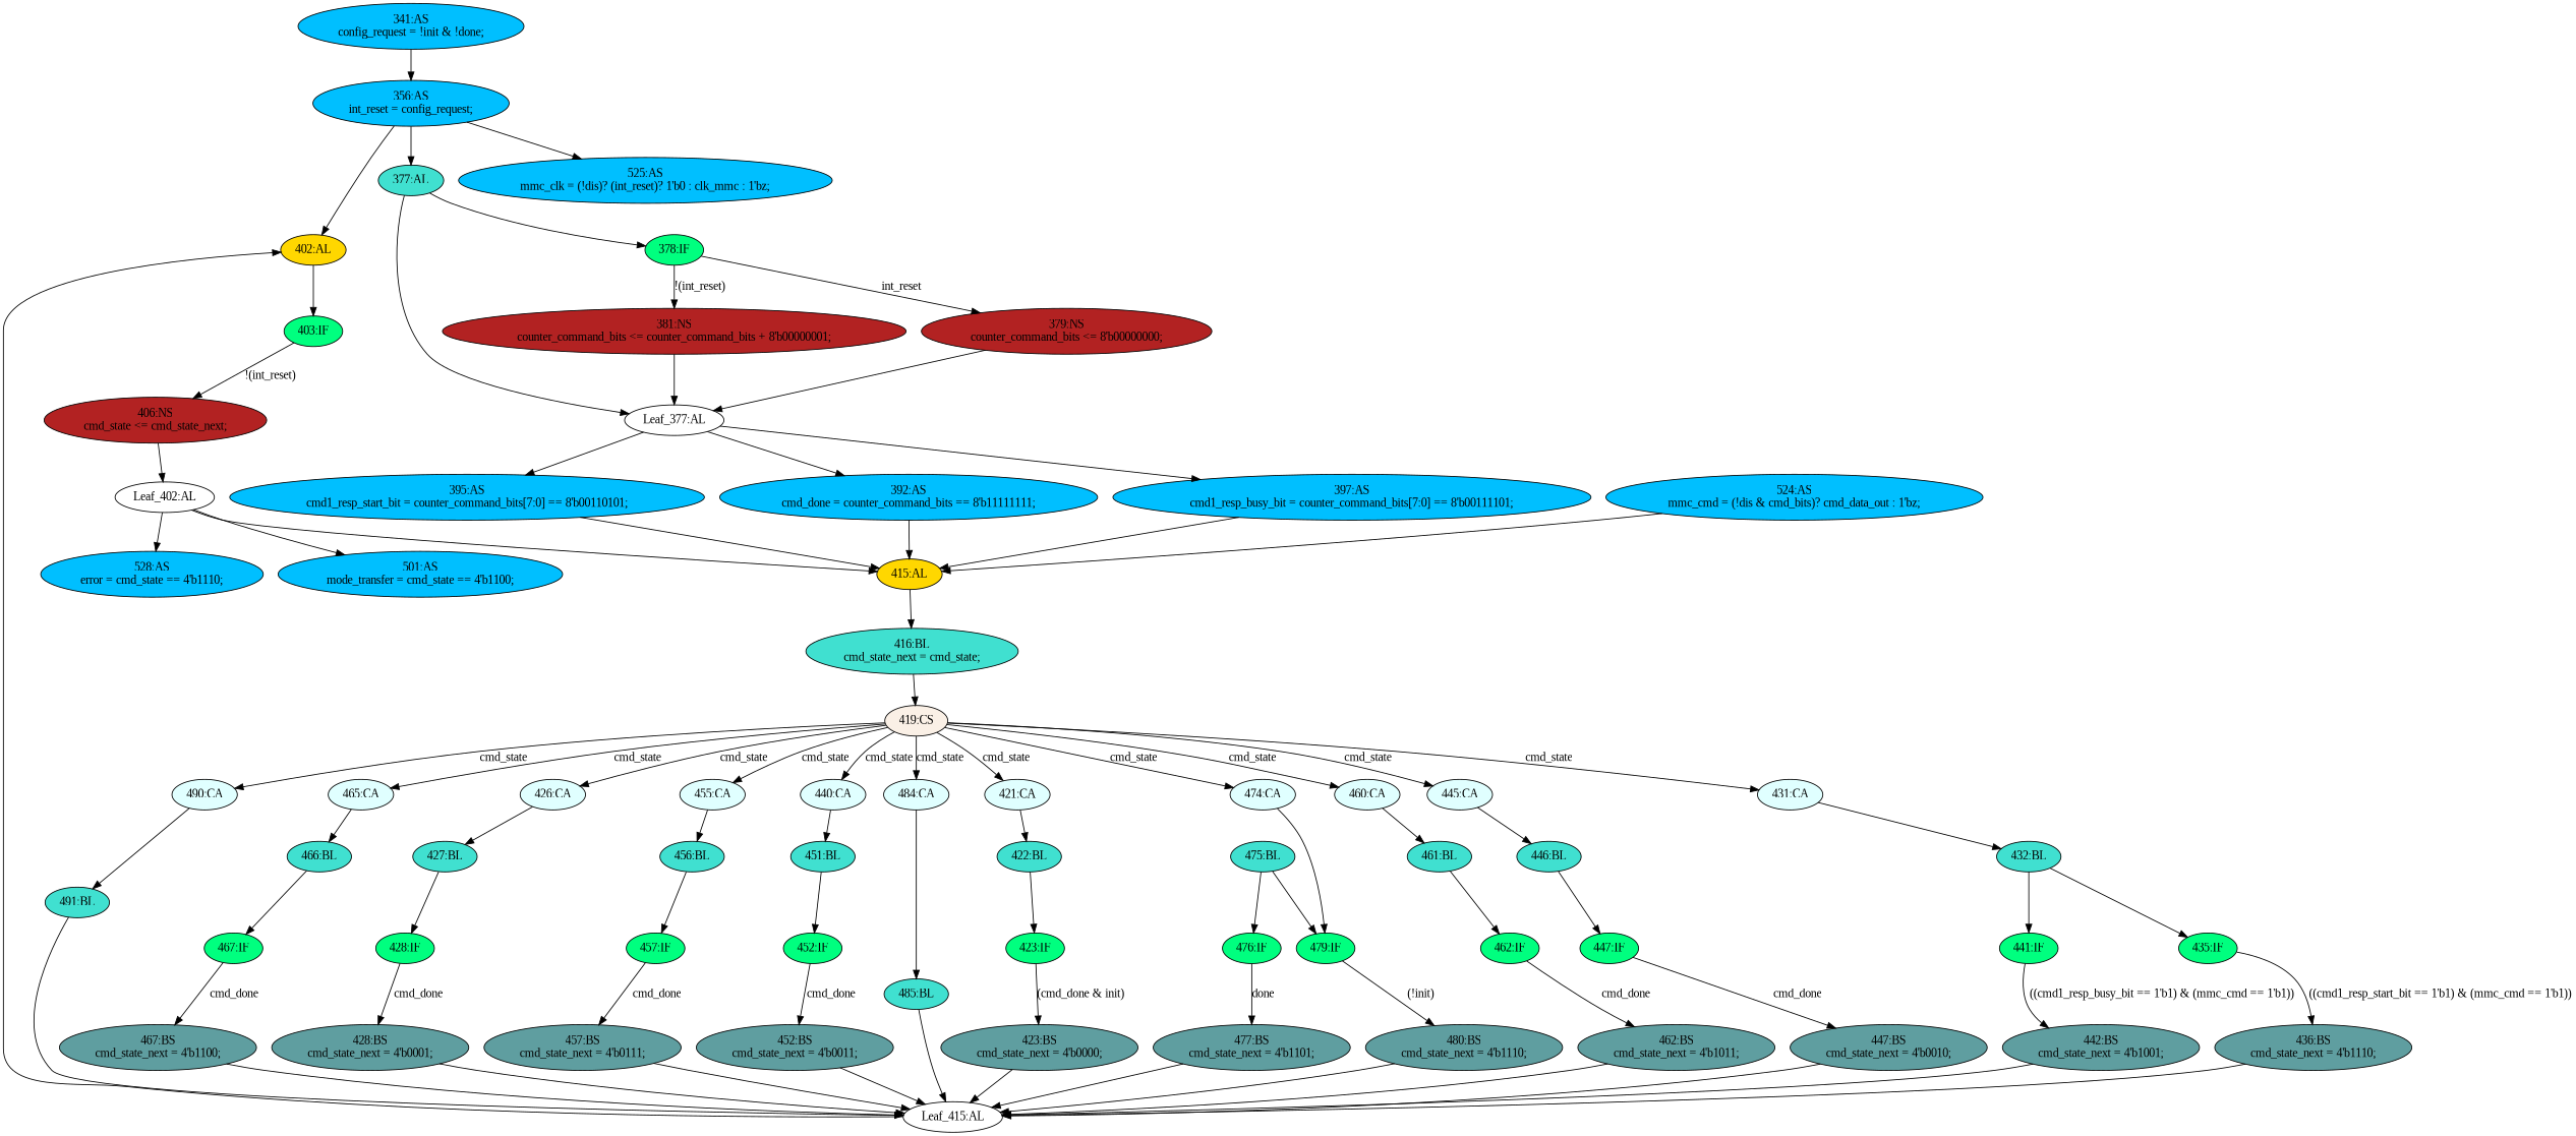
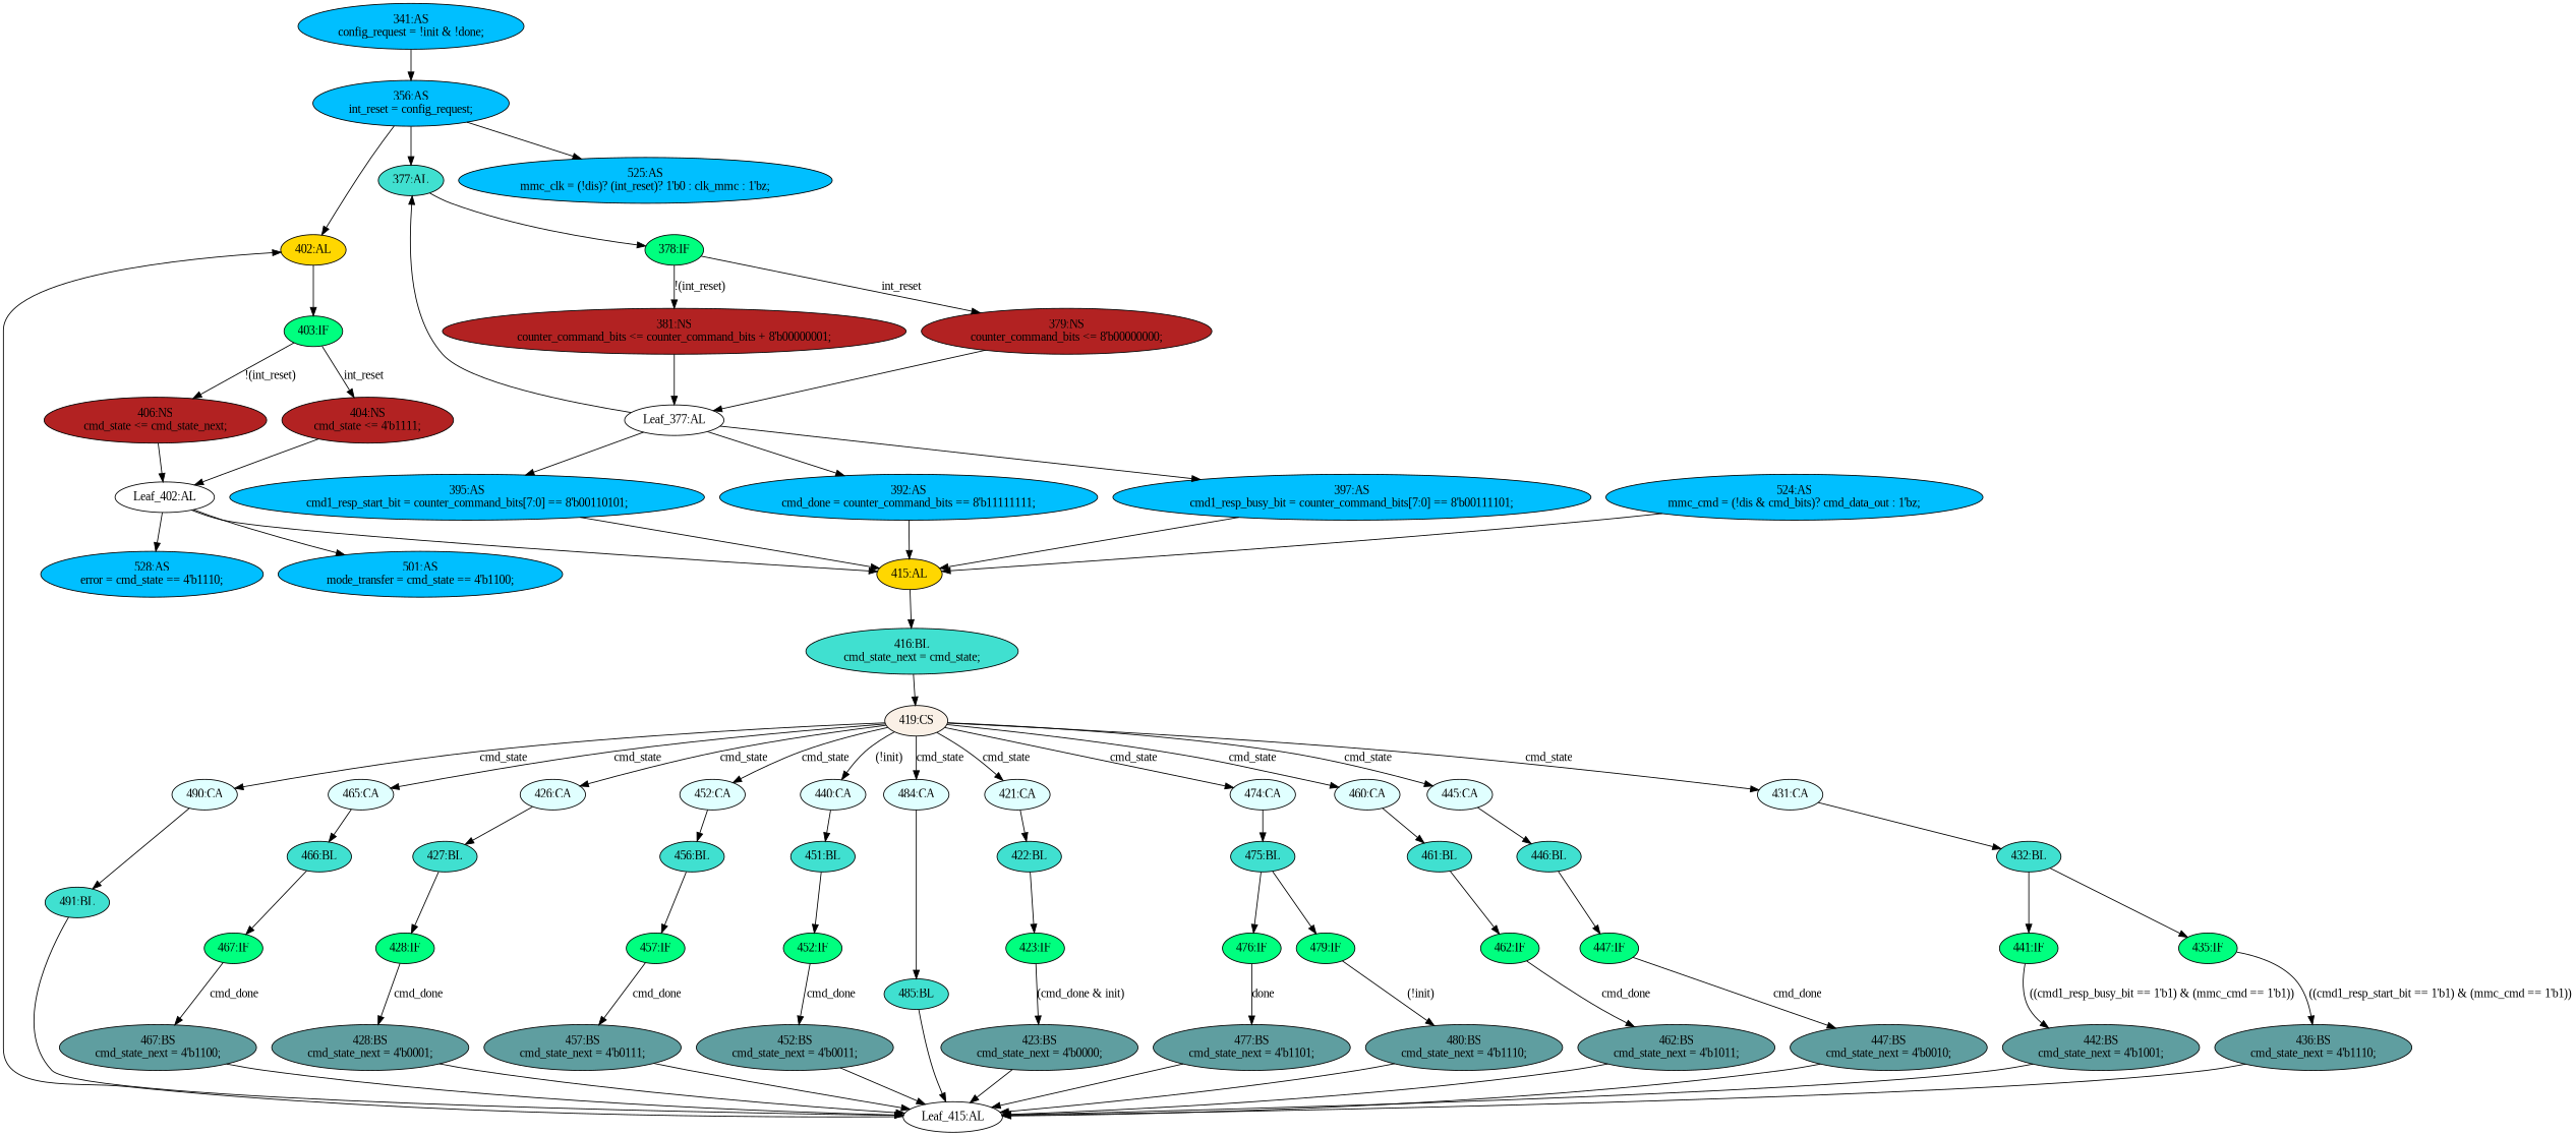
  strict digraph {
    fontname="Liberation Serif"
    node [fillcolor=turquoise fontname="Liberation Serif" statements="[]" style=filled typ=IfStatement]
    edge [fontname="Liberation Serif" cond="[]" lineno=None]
    n1 [ast="<pyverilog.vparser.ast.Assign object at 0x7f1146a5dbd0>" def_var="['config_request']" fillcolor=deepskyblue label="341:AS\nconfig_request = !init & !done;" typ=Assign use_var="['init', 'done']"]
    n2 [ast="<pyverilog.vparser.ast.Assign object at 0x7f1146a5ded0>" def_var="['int_reset']" fillcolor=deepskyblue label="356:AS\nint_reset = config_request;" typ=Assign use_var="['config_request']"]
    n3 [ast="<pyverilog.vparser.ast.Always object at 0x7f114661c950>" clk_sens=False fillcolor=gold label="402:AL" sens="['clk_mmc', 'int_reset']" typ=Always use_var="['cmd_state_next', 'int_reset']"]
    n4 [ast="<pyverilog.vparser.ast.Always object at 0x7f1146609750>" clk_sens=False label="377:AL" sens="['clk_mmc', 'int_reset']" typ=Always use_var="['counter_command_bits', 'int_reset']"]
    n5 [ast="<pyverilog.vparser.ast.Assign object at 0x7f1146646750>" def_var="['mmc_clk']" fillcolor=deepskyblue label="525:AS\nmmc_clk = (!dis)? (int_reset)? 1'b0 : clk_mmc : 1'bz;" typ=Assign use_var="['dis', 'int_reset', 'clk_mmc']"]
    n6 [ast="<pyverilog.vparser.ast.IfStatement object at 0x7f114661ca50>" fillcolor=springgreen label="403:IF"]
    n7 [ast="<pyverilog.vparser.ast.IfStatement object at 0x7f1146609990>" fillcolor=springgreen label="378:IF"]
    n8 [ast="<pyverilog.vparser.ast.NonblockingSubstitution object at 0x7f114661cc50>" fillcolor=firebrick label="406:NS\ncmd_state <= cmd_state_next;" statements="[<pyverilog.vparser.ast.NonblockingSubstitution object at 0x7f114661cc50>]" typ=NonblockingSubstitution]
+   n9 [ast="<pyverilog.vparser.ast.NonblockingSubstitution object at 0x7f114661ca90>" fillcolor=firebrick label="404:NS\ncmd_state <= 4'b1111;" statements="[<pyverilog.vparser.ast.NonblockingSubstitution object at 0x7f114661ca90>]" typ=NonblockingSubstitution]
    n10 [def_var="['cmd_state']" label="Leaf_402:AL" fillcolor="" statements="" style="" typ=""]
    n11 [ast="<pyverilog.vparser.ast.Block object at 0x7f11466413d0>" label="446:BL" typ=Block]
    n12 [ast="<pyverilog.vparser.ast.IfStatement object at 0x7f1146641510>" fillcolor=springgreen label="447:IF"]
    n13 [ast="<pyverilog.vparser.ast.BlockingSubstitution object at 0x7f1146641610>" fillcolor=cadetblue label="447:BS\ncmd_state_next = 4'b0010;" statements="[<pyverilog.vparser.ast.BlockingSubstitution object at 0x7f1146641610>]" typ=BlockingSubstitution]
    n14 [def_var="['cmd_state_next']" label="Leaf_415:AL" fillcolor="" statements="" style="" typ=""]
    n15 [ast="<pyverilog.vparser.ast.Block object at 0x7f1146641cd0>" label="461:BL" typ=Block]
    n16 [ast="<pyverilog.vparser.ast.IfStatement object at 0x7f1146641ed0>" fillcolor=springgreen label="462:IF"]
    n17 [ast="<pyverilog.vparser.ast.BlockingSubstitution object at 0x7f1146641fd0>" fillcolor=cadetblue label="462:BS\ncmd_state_next = 4'b1011;" statements="[<pyverilog.vparser.ast.BlockingSubstitution object at 0x7f1146641fd0>]" typ=BlockingSubstitution]
    n18 [ast="<pyverilog.vparser.ast.Block object at 0x7f1146647050>" label="466:BL" typ=Block]
    n19 [ast="<pyverilog.vparser.ast.IfStatement object at 0x7f1146647250>" fillcolor=springgreen label="467:IF"]
    n20 [ast="<pyverilog.vparser.ast.BlockingSubstitution object at 0x7f1146647350>" fillcolor=cadetblue label="467:BS\ncmd_state_next = 4'b1100;" statements="[<pyverilog.vparser.ast.BlockingSubstitution object at 0x7f1146647350>]" typ=BlockingSubstitution]
    n21 [ast="<pyverilog.vparser.ast.Block object at 0x7f11466479d0>" label="491:BL" typ=Block]
    n22 [ast="<pyverilog.vparser.ast.Case object at 0x7f1146628a90>" fillcolor=lightcyan label="431:CA" typ=Case]
    n23 [ast="<pyverilog.vparser.ast.Block object at 0x7f1146628f90>" label="432:BL" typ=Block]
    n24 [ast="<pyverilog.vparser.ast.IfStatement object at 0x7f1146628dd0>" fillcolor=springgreen label="435:IF"]
    n25 [ast="<pyverilog.vparser.ast.IfStatement object at 0x7f1146641210>" fillcolor=springgreen label="441:IF"]
    n26 [ast="<pyverilog.vparser.ast.BlockingSubstitution object at 0x7f1146628f10>" fillcolor=cadetblue label="436:BS\ncmd_state_next = 4'b1110;" statements="[<pyverilog.vparser.ast.BlockingSubstitution object at 0x7f1146628f10>]" typ=BlockingSubstitution]
    n27 [ast="<pyverilog.vparser.ast.BlockingSubstitution object at 0x7f1146641350>" fillcolor=cadetblue label="442:BS\ncmd_state_next = 4'b1001;" statements="[<pyverilog.vparser.ast.BlockingSubstitution object at 0x7f1146641350>]" typ=BlockingSubstitution]
    n28 [ast="<pyverilog.vparser.ast.Always object at 0x7f1146628150>" clk_sens=False fillcolor=gold label="415:AL" sens="['cmd_state', 'done', 'cmd_done', 'init', 'mmc_cmd', 'cmd1_resp_start_bit', 'cmd1_resp_busy_bit']" typ=Always use_var="['cmd_done', 'cmd1_resp_busy_bit', 'cmd_state', 'init', 'cmd1_resp_start_bit', 'mmc_cmd', 'done']"]
    n29 [ast="<pyverilog.vparser.ast.Block object at 0x7f1146628290>" label="416:BL\ncmd_state_next = cmd_state;" statements="[<pyverilog.vparser.ast.BlockingSubstitution object at 0x7f1146628210>]" typ=Block]
    n30 [ast="<pyverilog.vparser.ast.CaseStatement object at 0x7f11466474d0>" fillcolor=linen label="419:CS" typ=CaseStatement]
    n31 [ast="<pyverilog.vparser.ast.Case object at 0x7f1146647a50>" fillcolor=lightcyan label="490:CA" typ=Case]
    n32 [ast="<pyverilog.vparser.ast.Case object at 0x7f1146647110>" fillcolor=lightcyan label="465:CA" typ=Case]
    n33 [ast="<pyverilog.vparser.ast.Case object at 0x7f11466287d0>" fillcolor=lightcyan label="426:CA" typ=Case]
-   n34 [ast="<pyverilog.vparser.ast.Case object at 0x7f1146641a50>" fillcolor=lightcyan label="455:CA" typ=Case]
+   n34 [ast="<pyverilog.vparser.ast.Case object at 0x7f1146641a50>" fillcolor=lightcyan label="452:CA" typ=Case]
    n35 [ast="<pyverilog.vparser.ast.Case object at 0x7f1146641710>" fillcolor=lightcyan label="440:CA" typ=Case]
    n36 [ast="<pyverilog.vparser.ast.Case object at 0x7f11466478d0>" fillcolor=lightcyan label="484:CA" typ=Case]
    n37 [ast="<pyverilog.vparser.ast.Case object at 0x7f11466283d0>" fillcolor=lightcyan label="421:CA" typ=Case]
    n38 [ast="<pyverilog.vparser.ast.Case object at 0x7f1146647410>" fillcolor=lightcyan label="474:CA" typ=Case]
    n39 [ast="<pyverilog.vparser.ast.Case object at 0x7f1146641d90>" fillcolor=lightcyan label="460:CA" typ=Case]
    n40 [ast="<pyverilog.vparser.ast.Case object at 0x7f1146641310>" fillcolor=lightcyan label="445:CA" typ=Case]
    n41 [ast="<pyverilog.vparser.ast.Assign object at 0x7f1146646890>" def_var="['error']" fillcolor=deepskyblue label="528:AS\nerror = cmd_state == 4'b1110;" typ=Assign use_var="['cmd_state']"]
    n42 [ast="<pyverilog.vparser.ast.Assign object at 0x7f1146647c10>" def_var="['mode_transfer']" fillcolor=deepskyblue label="501:AS\nmode_transfer = cmd_state == 4'b1100;" typ=Assign use_var="['cmd_state']"]
    n43 [ast="<pyverilog.vparser.ast.Block object at 0x7f1146628790>" label="427:BL" typ=Block]
    n44 [ast="<pyverilog.vparser.ast.Block object at 0x7f1146641990>" label="456:BL" typ=Block]
    n45 [ast="<pyverilog.vparser.ast.Block object at 0x7f1146641650>" label="451:BL" typ=Block]
    n46 [ast="<pyverilog.vparser.ast.Block object at 0x7f11466473d0>" label="485:BL" typ=Block]
    n47 [ast="<pyverilog.vparser.ast.Block object at 0x7f1146628390>" label="422:BL" typ=Block]
    n48 [ast="<pyverilog.vparser.ast.Block object at 0x7f1146647710>" label="475:BL" typ=Block]
    n49 [ast="<pyverilog.vparser.ast.IfStatement object at 0x7f1146628950>" fillcolor=springgreen label="428:IF"]
    n50 [ast="<pyverilog.vparser.ast.IfStatement object at 0x7f1146641b90>" fillcolor=springgreen label="457:IF"]
    n51 [ast="<pyverilog.vparser.ast.IfStatement object at 0x7f1146641850>" fillcolor=springgreen label="452:IF"]
    n52 [ast="<pyverilog.vparser.ast.IfStatement object at 0x7f11466285d0>" fillcolor=springgreen label="423:IF"]
    n53 [ast="<pyverilog.vparser.ast.IfStatement object at 0x7f1146647810>" fillcolor=springgreen label="479:IF"]
    n54 [ast="<pyverilog.vparser.ast.IfStatement object at 0x7f1146647590>" fillcolor=springgreen label="476:IF"]
    n55 [ast="<pyverilog.vparser.ast.BlockingSubstitution object at 0x7f1146647910>" fillcolor=cadetblue label="480:BS\ncmd_state_next = 4'b1110;" statements="[<pyverilog.vparser.ast.BlockingSubstitution object at 0x7f1146647910>]" typ=BlockingSubstitution]
    n56 [ast="<pyverilog.vparser.ast.BlockingSubstitution object at 0x7f1146647690>" fillcolor=cadetblue label="477:BS\ncmd_state_next = 4'b1101;" statements="[<pyverilog.vparser.ast.BlockingSubstitution object at 0x7f1146647690>]" typ=BlockingSubstitution]
    n57 [ast="<pyverilog.vparser.ast.NonblockingSubstitution object at 0x7f11466098d0>" fillcolor=firebrick label="379:NS\ncounter_command_bits <= 8'b00000000;" statements="[<pyverilog.vparser.ast.NonblockingSubstitution object at 0x7f11466098d0>]" typ=NonblockingSubstitution]
    n58 [ast="<pyverilog.vparser.ast.NonblockingSubstitution object at 0x7f1146609b50>" fillcolor=firebrick label="381:NS\ncounter_command_bits <= counter_command_bits + 8'b00000001;" statements="[<pyverilog.vparser.ast.NonblockingSubstitution object at 0x7f1146609b50>]" typ=NonblockingSubstitution]
    n59 [def_var="['counter_command_bits']" label="Leaf_377:AL" fillcolor="" statements="" style="" typ=""]
    n60 [ast="<pyverilog.vparser.ast.Assign object at 0x7f114661c410>" def_var="['cmd1_resp_start_bit']" fillcolor=deepskyblue label="395:AS\ncmd1_resp_start_bit = counter_command_bits[7:0] == 8'b00110101;" typ=Assign use_var="['counter_command_bits']"]
    n61 [ast="<pyverilog.vparser.ast.Assign object at 0x7f114661c110>" def_var="['cmd_done']" fillcolor=deepskyblue label="392:AS\ncmd_done = counter_command_bits == 8'b11111111;" typ=Assign use_var="['counter_command_bits']"]
    n62 [ast="<pyverilog.vparser.ast.Assign object at 0x7f114661c710>" def_var="['cmd1_resp_busy_bit']" fillcolor=deepskyblue label="397:AS\ncmd1_resp_busy_bit = counter_command_bits[7:0] == 8'b00111101;" typ=Assign use_var="['counter_command_bits']"]
    n63 [ast="<pyverilog.vparser.ast.BlockingSubstitution object at 0x7f11466286d0>" fillcolor=cadetblue label="423:BS\ncmd_state_next = 4'b0000;" statements="[<pyverilog.vparser.ast.BlockingSubstitution object at 0x7f11466286d0>]" typ=BlockingSubstitution]
    n64 [ast="<pyverilog.vparser.ast.BlockingSubstitution object at 0x7f1146628a50>" fillcolor=cadetblue label="428:BS\ncmd_state_next = 4'b0001;" statements="[<pyverilog.vparser.ast.BlockingSubstitution object at 0x7f1146628a50>]" typ=BlockingSubstitution]
    n65 [ast="<pyverilog.vparser.ast.BlockingSubstitution object at 0x7f1146641950>" fillcolor=cadetblue label="452:BS\ncmd_state_next = 4'b0011;" statements="[<pyverilog.vparser.ast.BlockingSubstitution object at 0x7f1146641950>]" typ=BlockingSubstitution]
    n66 [ast="<pyverilog.vparser.ast.BlockingSubstitution object at 0x7f1146641c90>" fillcolor=cadetblue label="457:BS\ncmd_state_next = 4'b0111;" statements="[<pyverilog.vparser.ast.BlockingSubstitution object at 0x7f1146641c90>]" typ=BlockingSubstitution]
    n67 [ast="<pyverilog.vparser.ast.Assign object at 0x7f11466463d0>" def_var="['mmc_cmd']" fillcolor=deepskyblue label="524:AS\nmmc_cmd = (!dis & cmd_bits)? cmd_data_out : 1'bz;" typ=Assign use_var="['dis', 'cmd_bits', 'cmd_data_out']"]
    n1 -> n2 [cond="" lineno=""]
    n2 -> n3 [cond="" lineno=""]
    n2 -> n4 [cond="" lineno=""]
    n2 -> n5 [cond="" lineno=""]
    n3 -> n6
    n4 -> n7
    n6 -> n8 [cond="['int_reset']" label="!(int_reset)" lineno=403]
+   n6 -> n9 [cond="['int_reset']" label=int_reset lineno=403]
    n7 -> n57 [cond="['int_reset']" label=int_reset lineno=378]
    n7 -> n58 [cond="['int_reset']" label="!(int_reset)" lineno=378]
    n8 -> n10
+   n9 -> n10
    n10 -> n28 [cond="" lineno=""]
    n10 -> n41 [cond="" lineno=""]
    n10 -> n42 [cond="" lineno=""]
    n11 -> n12
    n12 -> n13 [cond="['cmd_done']" label=cmd_done lineno=447]
    n13 -> n14
    n14 -> n3 [cond="" lineno=""]
    n15 -> n16
    n16 -> n17 [cond="['cmd_done']" label=cmd_done lineno=462]
    n17 -> n14
    n18 -> n19
    n19 -> n20 [cond="['cmd_done']" label=cmd_done lineno=467]
    n20 -> n14
    n21 -> n14
    n22 -> n23
    n23 -> n24
    n23 -> n25
    n24 -> n26 [cond="['cmd1_resp_start_bit', 'mmc_cmd']" label="((cmd1_resp_start_bit == 1'b1) & (mmc_cmd == 1'b1))" lineno=435]
    n25 -> n27 [cond="['cmd1_resp_busy_bit', 'mmc_cmd']" label="((cmd1_resp_busy_bit == 1'b1) & (mmc_cmd == 1'b1))" lineno=441]
    n26 -> n14
    n27 -> n14
    n28 -> n29
    n29 -> n30
    n30 -> n22 [cond="['cmd_state']" label=cmd_state lineno=419]
    n30 -> n31 [cond="['cmd_state']" label=cmd_state lineno=419]
    n30 -> n32 [cond="['cmd_state']" label=cmd_state lineno=419]
    n30 -> n33 [cond="['cmd_state']" label=cmd_state lineno=419]
    n30 -> n34 [cond="['cmd_state']" label=cmd_state lineno=419]
-   n30 -> n35 [cond="['cmd_state']" label=cmd_state lineno=419]
+   n30 -> n35 [cond="['cmd_state']" label="(!init)" lineno=419]
    n30 -> n36 [cond="['cmd_state']" label=cmd_state lineno=419]
    n30 -> n37 [cond="['cmd_state']" label=cmd_state lineno=419]
    n30 -> n38 [cond="['cmd_state']" label=cmd_state lineno=419]
    n30 -> n39 [cond="['cmd_state']" label=cmd_state lineno=419]
    n30 -> n40 [cond="['cmd_state']" label=cmd_state lineno=419]
    n31 -> n21
    n32 -> n18
    n33 -> n43
    n34 -> n44
    n35 -> n45
    n36 -> n46
    n37 -> n47
-   n38 -> n53
+   n38 -> n48
    n39 -> n15
    n40 -> n11
    n43 -> n49
    n44 -> n50
    n45 -> n51
    n46 -> n14
    n47 -> n52
    n48 -> n53
    n48 -> n54
    n49 -> n64 [cond="['cmd_done']" label=cmd_done lineno=428]
    n50 -> n66 [cond="['cmd_done']" label=cmd_done lineno=457]
    n51 -> n65 [cond="['cmd_done']" label=cmd_done lineno=452]
    n52 -> n63 [cond="['cmd_done', 'init']" label="(cmd_done & init)" lineno=423]
    n53 -> n55 [cond="['init']" label="(!init)" lineno=479]
    n54 -> n56 [cond="['done']" label=done lineno=476]
    n55 -> n14
    n56 -> n14
    n57 -> n59
    n58 -> n59
-   n4 -> n59 [cond="" lineno=""]
+   n59 -> n4 [cond="" lineno=""]
    n59 -> n60 [cond="" lineno=""]
    n59 -> n61 [cond="" lineno=""]
    n59 -> n62 [cond="" lineno=""]
    n60 -> n28 [cond="" lineno=""]
    n61 -> n28 [cond="" lineno=""]
    n62 -> n28 [cond="" lineno=""]
    n63 -> n14
    n64 -> n14
    n65 -> n14
    n66 -> n14
    n67 -> n28 [cond="" lineno=""]
  }
